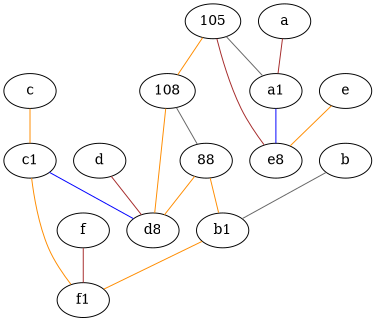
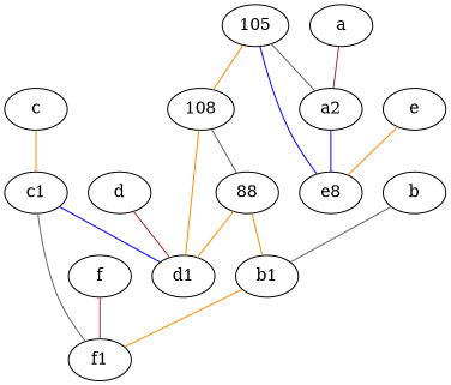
  graph {
    node [labelfontsize=50]
    edge [color=darkorange]
    88
-   d1 [label=d8]
+   d1
    b1
    f1
    a
-   a1
+   a1 [label=a2]
    n7 [label=e8]
    d
    f
    e
    n11 [label=108]
    c
    c1
    b
    105
    88 -- d1
    88 -- b1
    b1 -- f1
    a -- a1 [color=brown]
    a1 -- n7 [color=blue]
    d -- d1 [color=brown]
    f -- f1 [color=brown]
    e -- n7
    n11 -- 88 [color=gray40]
    n11 -- d1
    c -- c1
    c1 -- d1 [color=blue]
-   c1 -- f1
+   c1 -- f1 [color=gray40]
    b -- b1 [color=gray40]
    105 -- a1 [color=gray40]
-   105 -- n7 [color=brown]
+   105 -- n7 [color=blue]
    105 -- n11
  }
